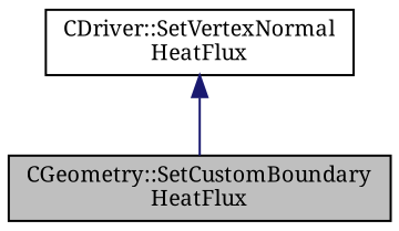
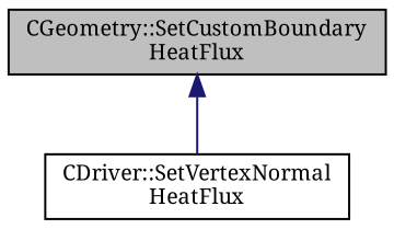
  digraph {
    rankdir=TB
    fontname="Noto Serif"
    node [color=black fontname="Noto Serif" fontsize=10 shape=record style=filled]
    n1 [fillcolor=grey75 fontcolor=black height=0.2 label="CGeometry::SetCustomBoundary\lHeatFlux" width=0.4]
    n2 [fillcolor=white height=0.2 label="CDriver::SetVertexNormal\lHeatFlux" width=0.4]
-   n2 -> n1 [color=midnightblue dir=back fontname="Noto Serif" fontsize=10 labelfontname=Helvetica labelfontsize=10 style=solid]
+   n1 -> n2 [color=midnightblue dir=back fontname="Noto Serif" fontsize=10 labelfontname=Helvetica labelfontsize=10 style=solid]
  }
